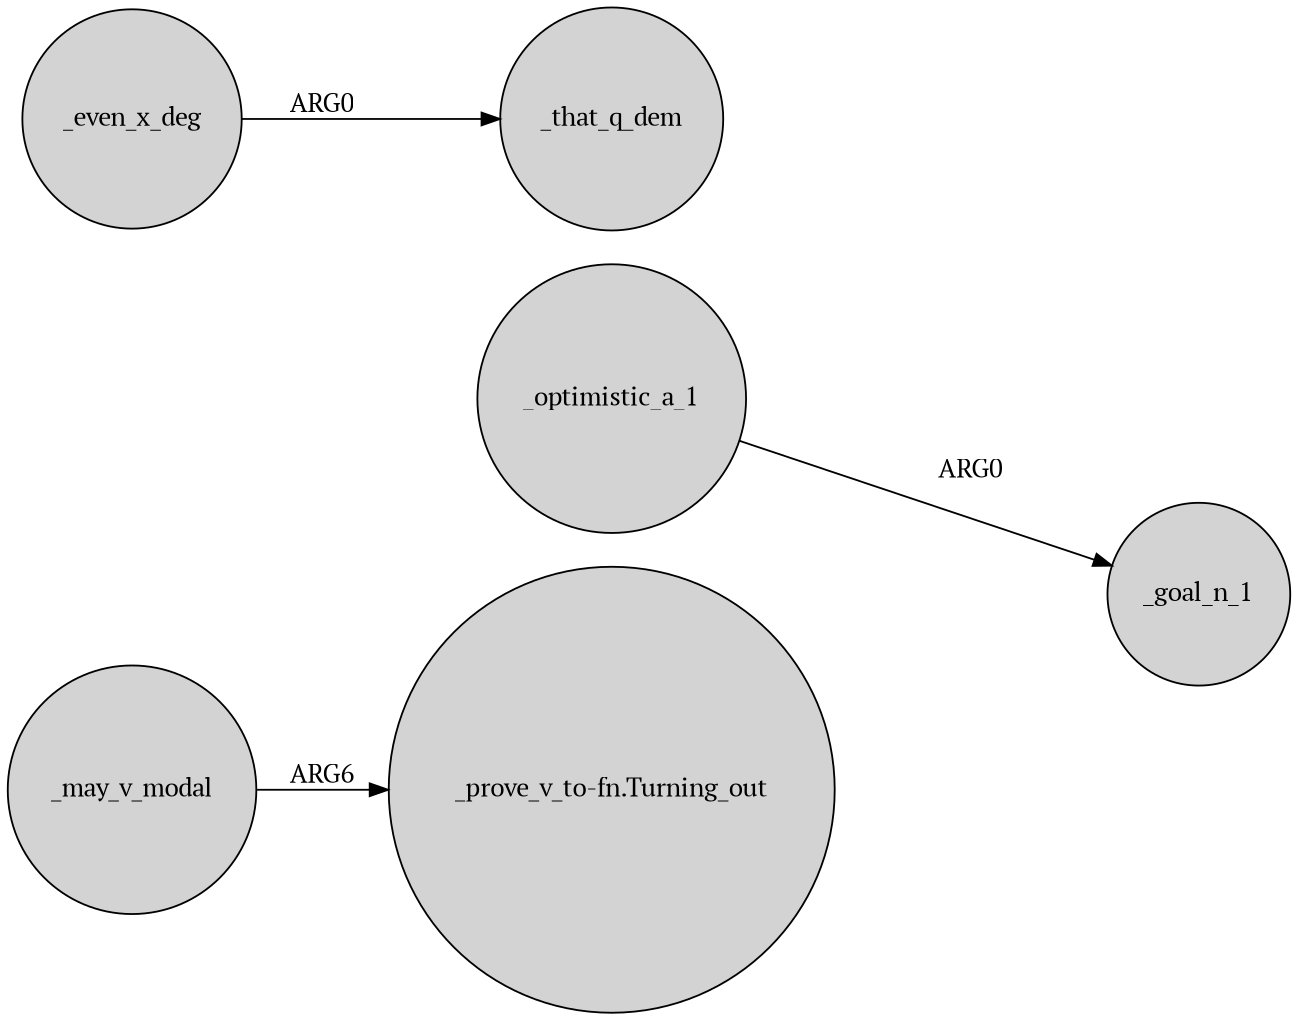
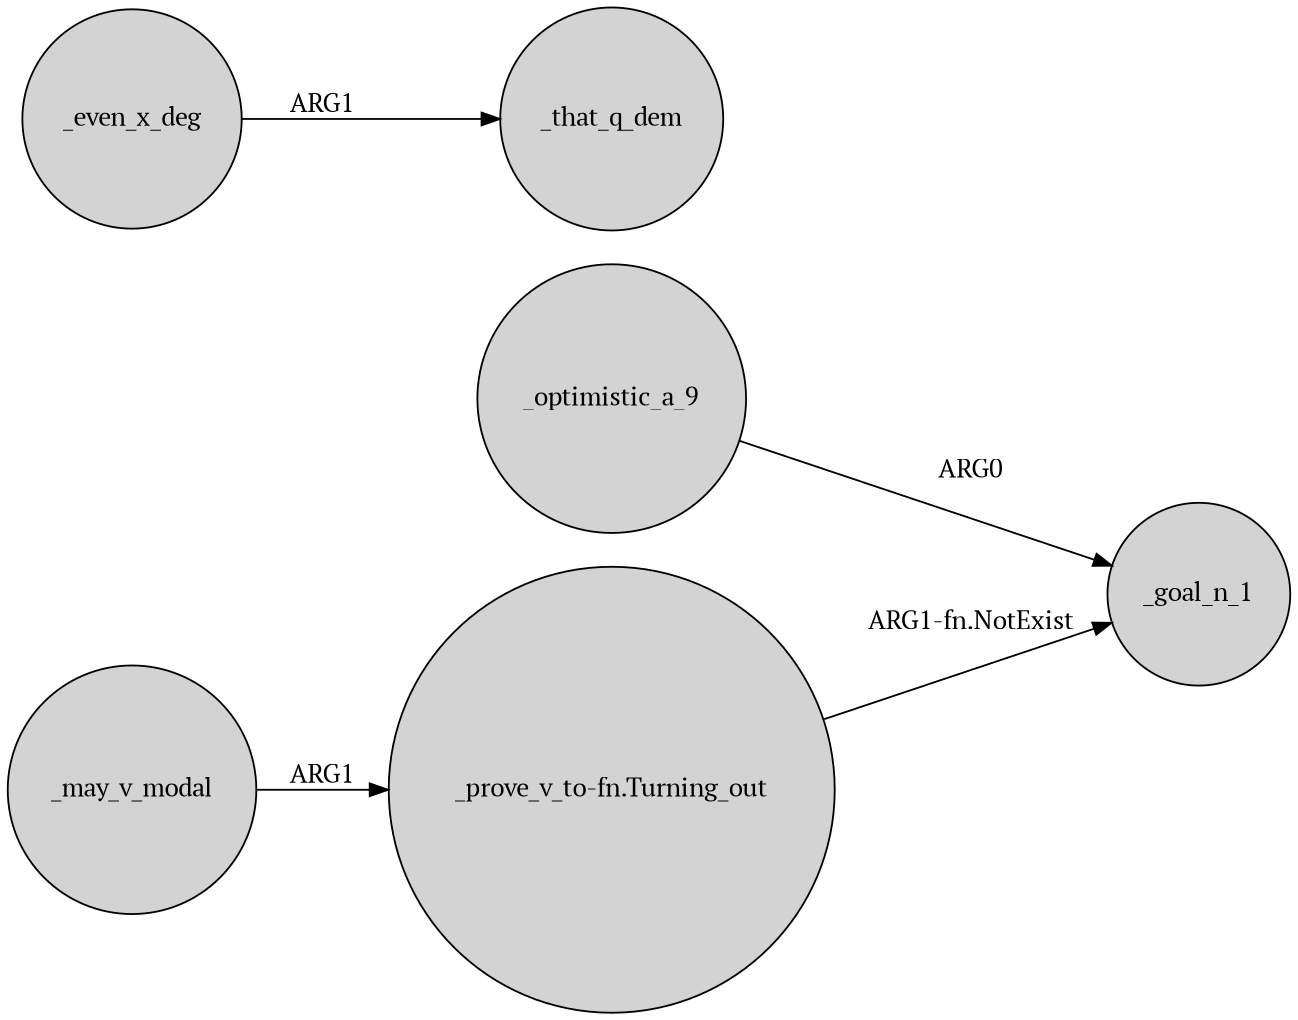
  digraph {
    fontname="PT Serif"
    rankdir=LR
    node [fontname="PT Serif" shape=circle style=filled]
    edge [fontname="PT Serif"]
    "_prove_v_to-fn.Turning_out"
    _goal_n_1
-   _optimistic_a_1
+   _optimistic_a_1 [label=_optimistic_a_9]
    _even_x_deg
    _that_q_dem
    _may_v_modal
+   "_prove_v_to-fn.Turning_out" -> _goal_n_1 [label="ARG1-fn.NotExist"]
    _optimistic_a_1 -> _goal_n_1 [label=ARG0]
-   _even_x_deg -> _that_q_dem [label=ARG0]
-   _may_v_modal -> "_prove_v_to-fn.Turning_out" [label=ARG6]
+   _even_x_deg -> _that_q_dem [label=ARG1]
+   _may_v_modal -> "_prove_v_to-fn.Turning_out" [label=ARG1]
  }
